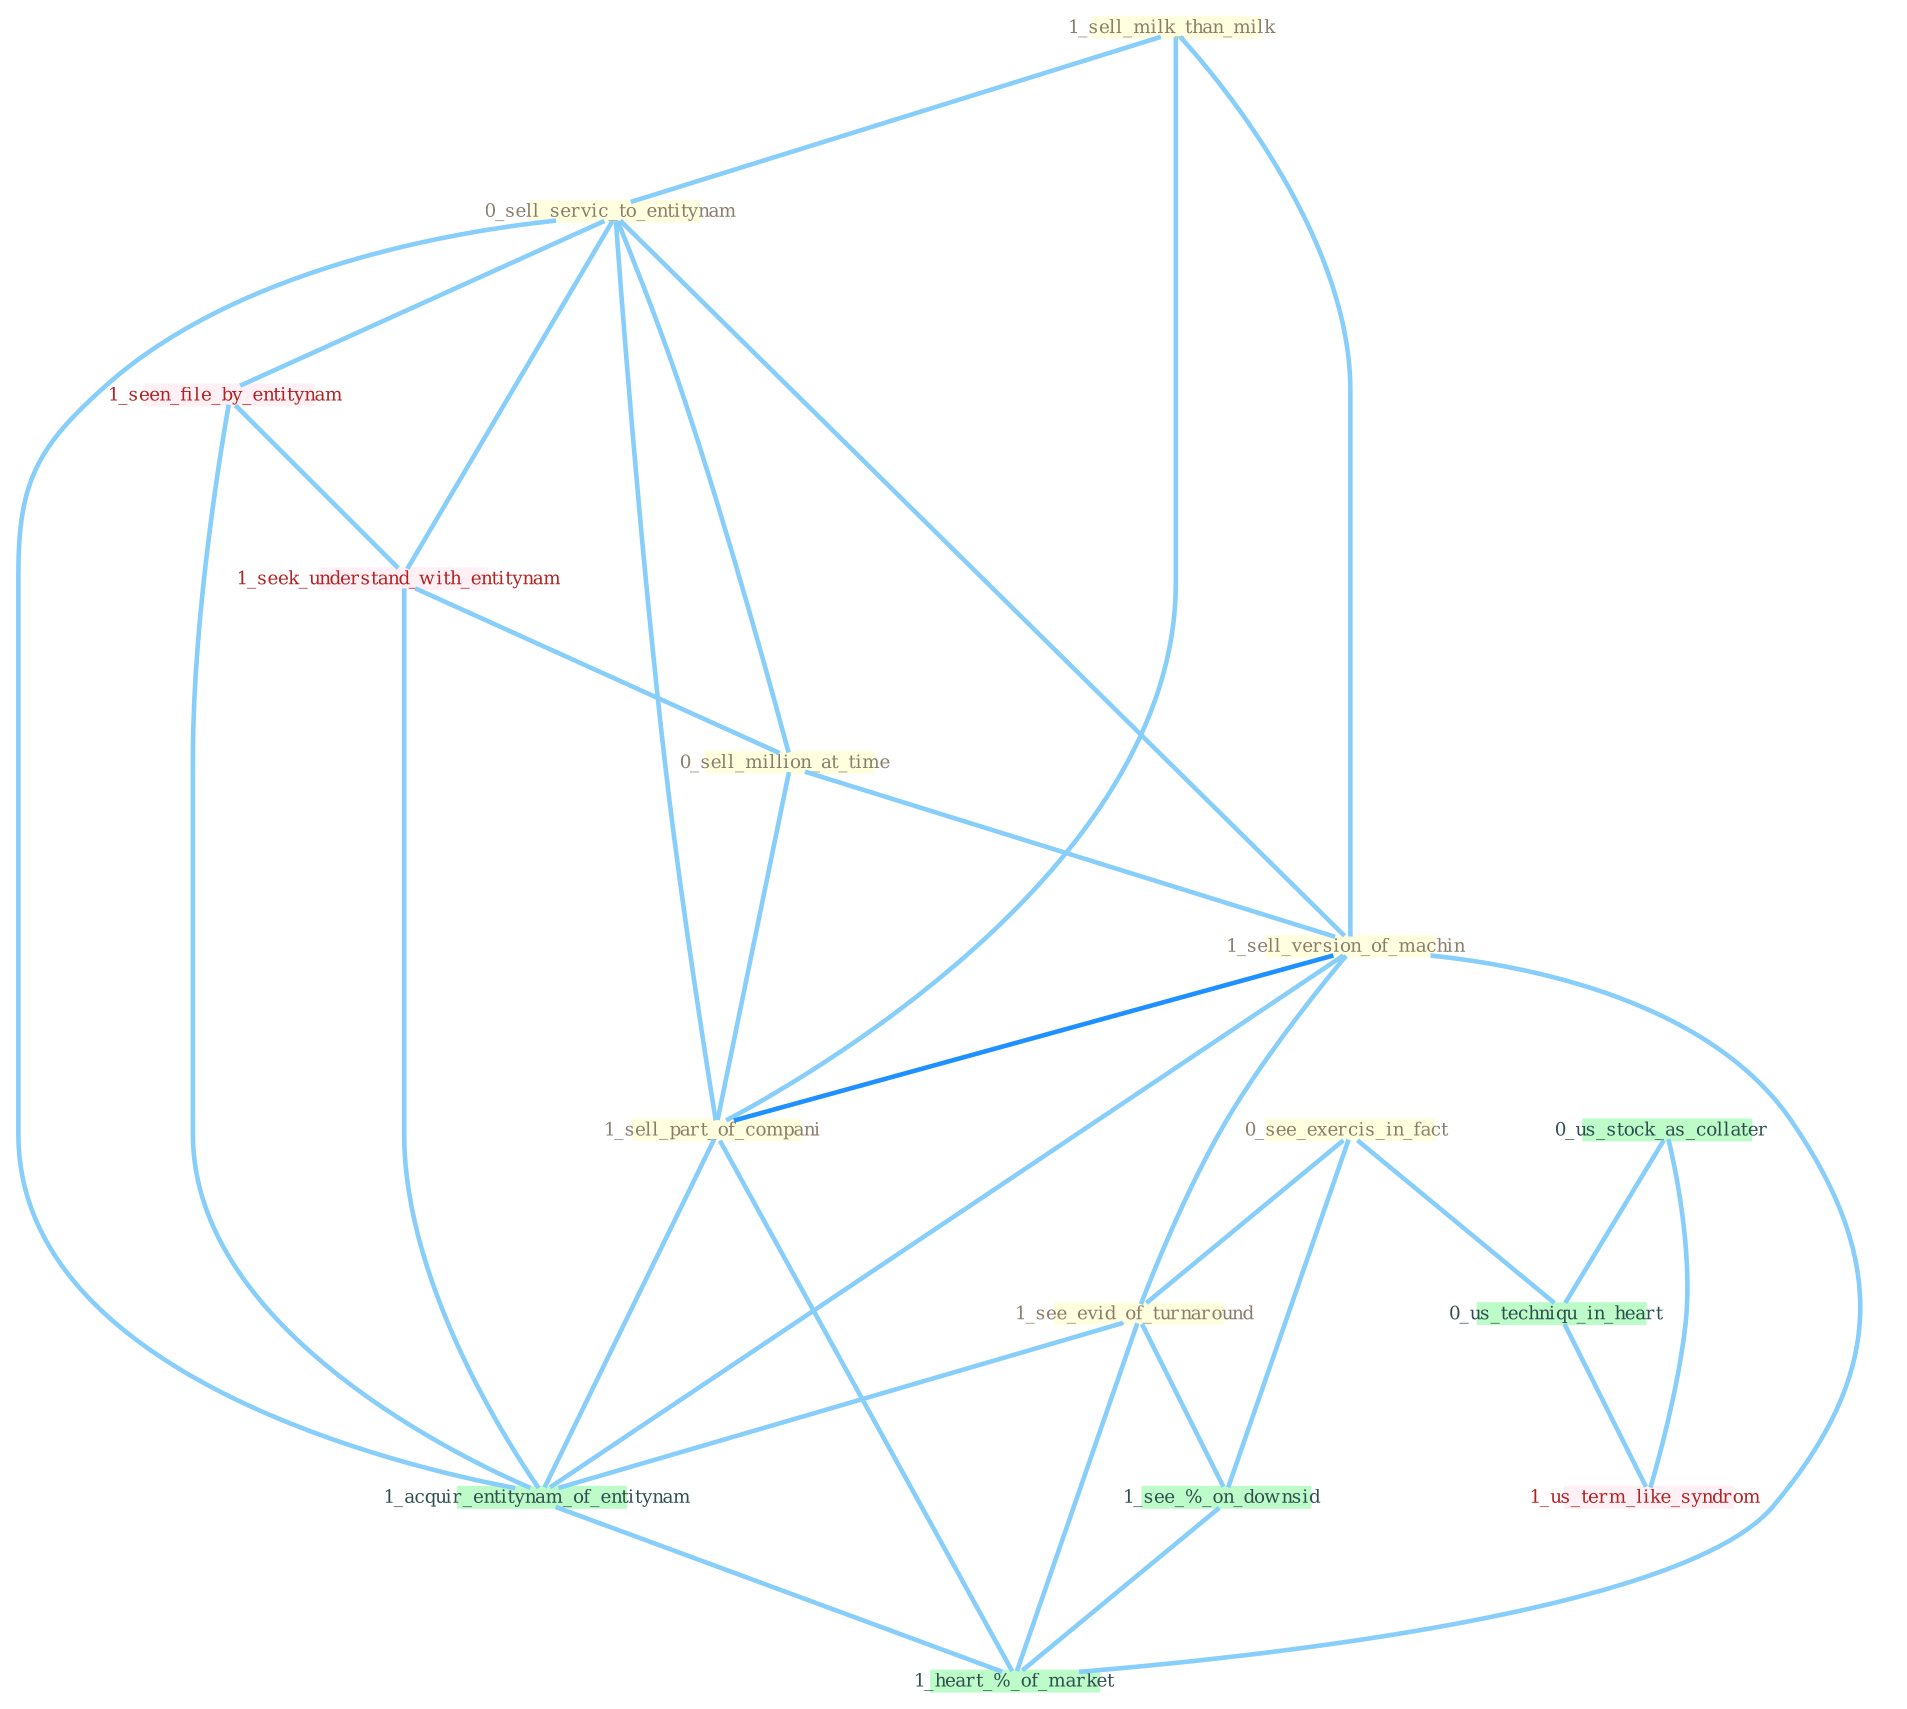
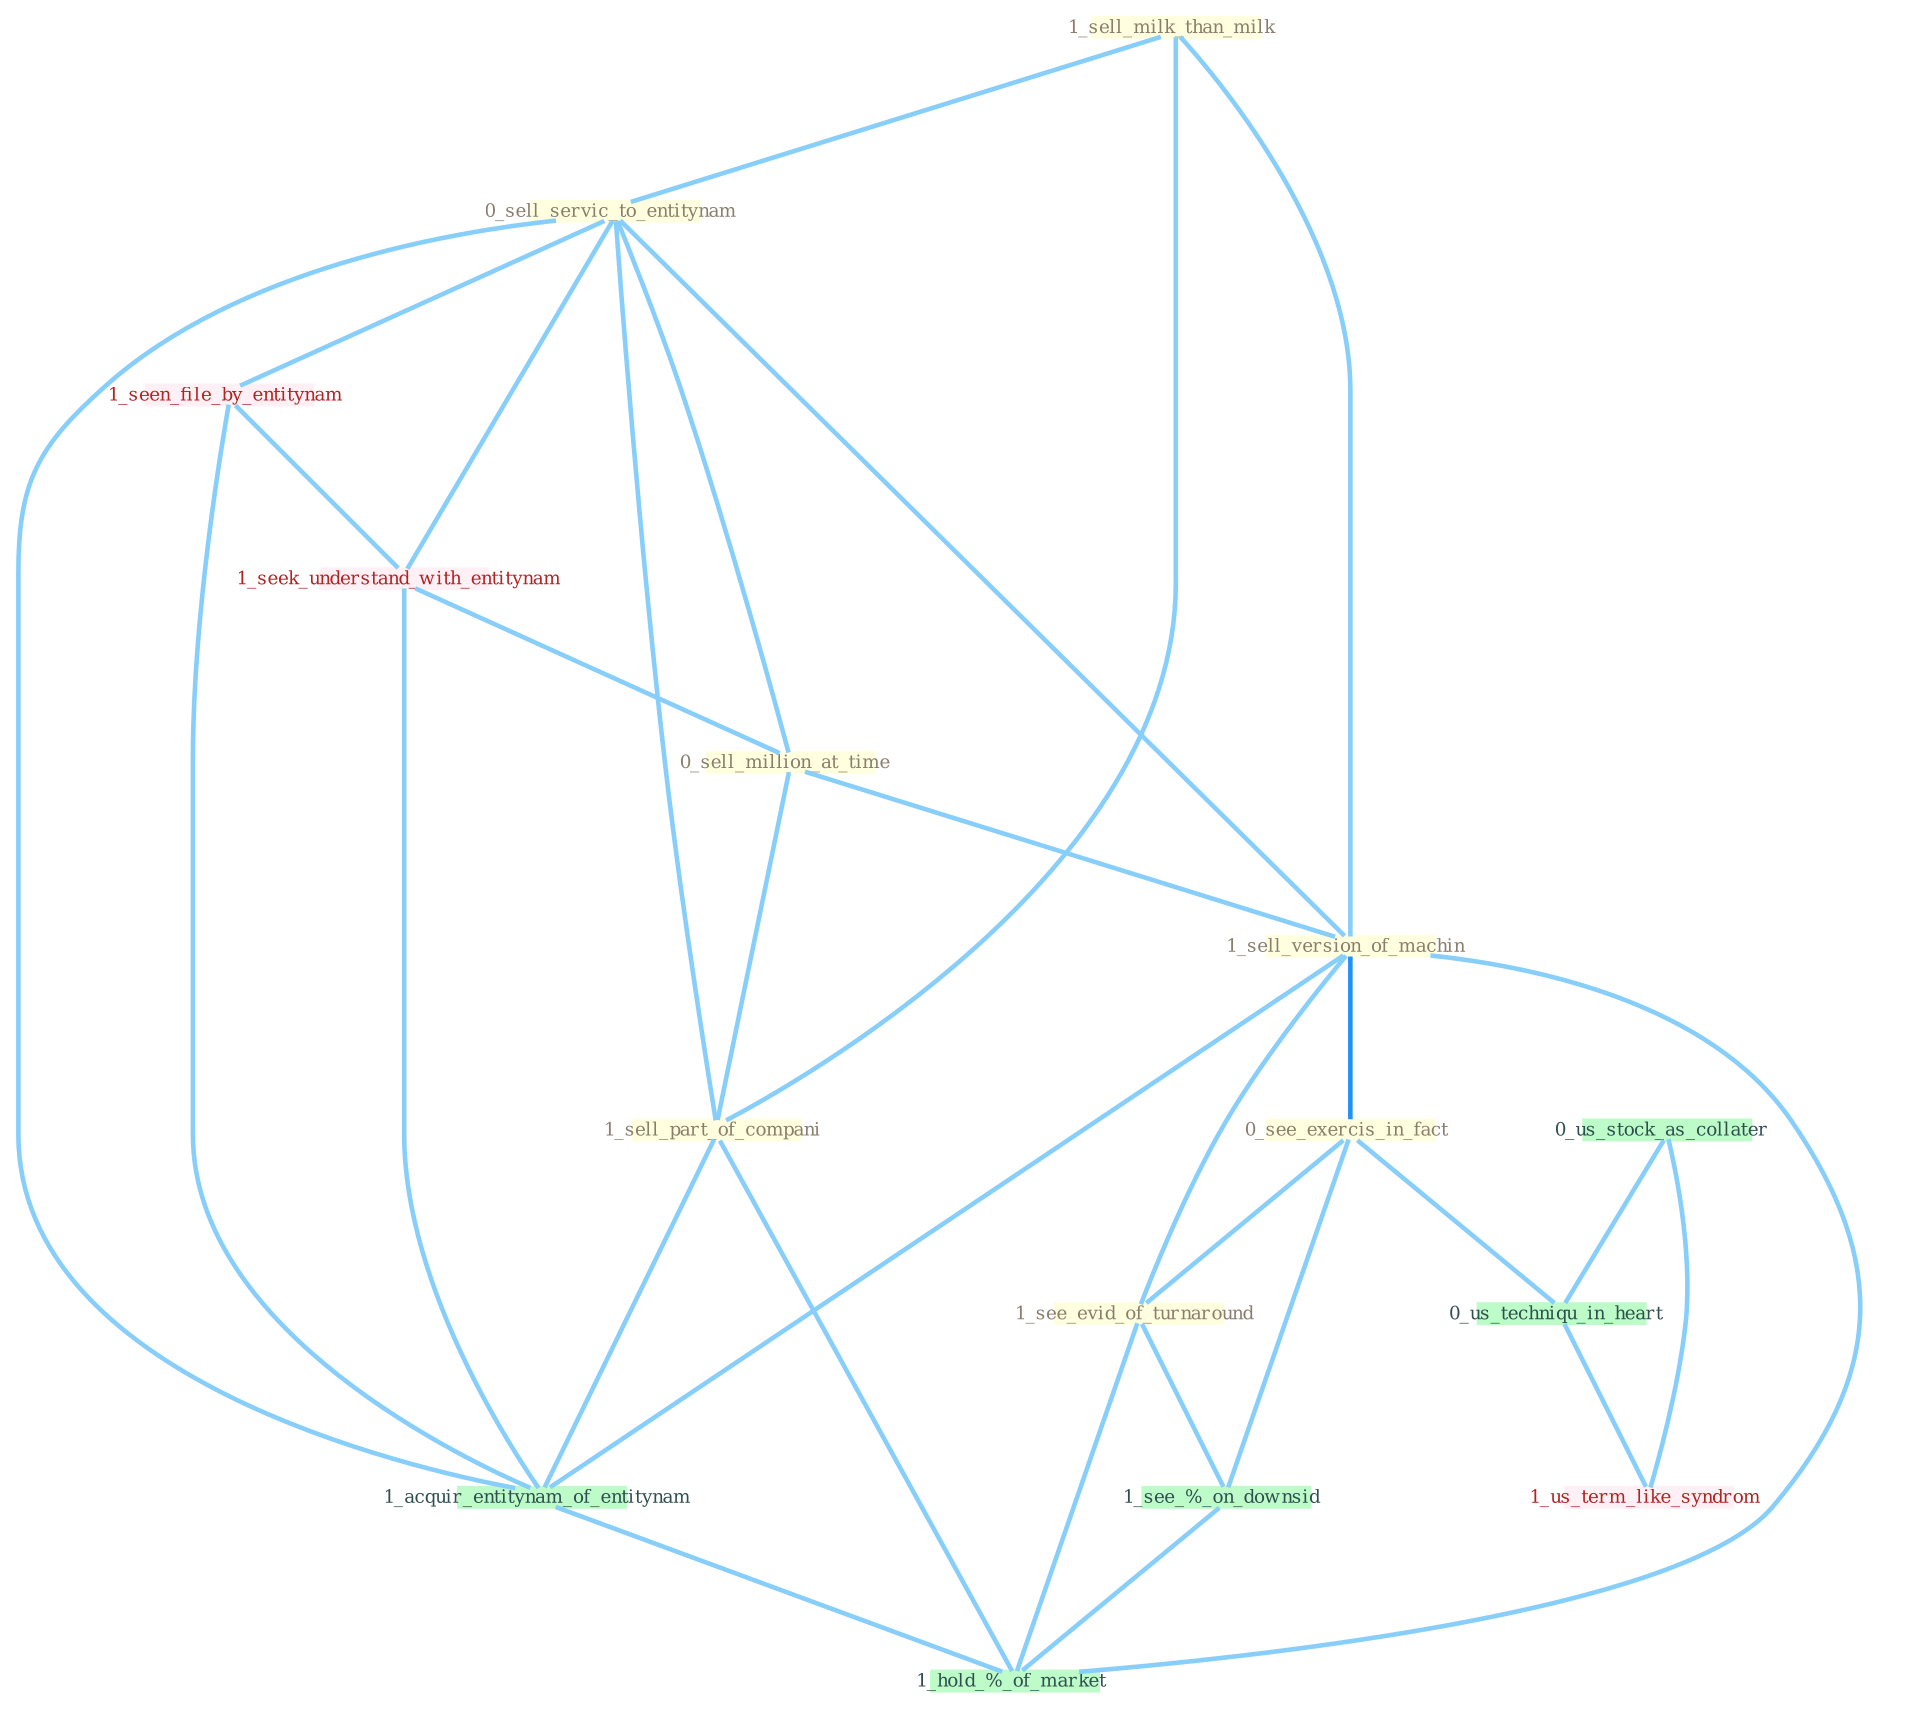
  graph {
    node [color="#ffffe0" fixedsize=true fontcolor="#8b7d6b" fontsize=4 shape=polygon style=filled]
    edge [color="#87cefa" w=1]
    "1_sell_milk_than_milk " [height=.06 width=.5]
    "0_sell_servic_to_entitynam " [height=.06 width=.5]
    "0_sell_million_at_time " [height=.06 width=.5]
    "0_see_exercis_in_fact " [height=.06 width=.5]
    "1_sell_version_of_machin " [height=.06 width=.5]
    "1_sell_part_of_compani " [height=.06 width=.5]
    "1_see_evid_of_turnaround " [height=.06 width=.5]
    "1_seen_file_by_entitynam " [color="#fff0f5" fontcolor="#b22222" height=.06 width=.5]
    "1_seek_understand_with_entitynam " [color="#fff0f5" fontcolor="#b22222" height=.06 width=.5]
    "1_us_term_like_syndrom " [color="#fff0f5" fontcolor="#b22222" height=.06 width=.5]
    "1_acquir_entitynam_of_entitynam " [color="#BDFCC9" fontcolor="#2f4f4f" height=.06 width=.5]
    "0_us_techniqu_in_heart " [color="#BDFCC9" fontcolor="#2f4f4f" height=.06 width=.5]
    "1_see_%_on_downsid " [color="#BDFCC9" fontcolor="#2f4f4f" height=.06 width=.5]
-   "1_hold_%_of_market " [color="#BDFCC9" fontcolor="#2f4f4f" height=.06 width=.5 label="1_heart_%_of_market"]
+   "1_hold_%_of_market " [color="#BDFCC9" fontcolor="#2f4f4f" height=.06 width=.5]
    "0_us_stock_as_collater " [color="#BDFCC9" fontcolor="#2f4f4f" height=.06 width=.5]
    subgraph sub_1 {
      "1_sell_milk_than_milk "
      "0_sell_servic_to_entitynam "
      "0_sell_million_at_time "
      "0_see_exercis_in_fact "
      "1_sell_version_of_machin "
      "1_sell_part_of_compani "
      "1_see_evid_of_turnaround "
    }
    subgraph sub_2 {
      "1_seen_file_by_entitynam "
      "1_seek_understand_with_entitynam "
      "1_us_term_like_syndrom "
    }
    "1_sell_milk_than_milk " -- "0_sell_servic_to_entitynam "
    "1_sell_milk_than_milk " -- "1_sell_version_of_machin "
    "1_sell_milk_than_milk " -- "1_sell_part_of_compani "
    "0_sell_servic_to_entitynam " -- "0_sell_million_at_time "
    "0_sell_servic_to_entitynam " -- "1_sell_version_of_machin "
    "0_sell_servic_to_entitynam " -- "1_sell_part_of_compani "
    "0_sell_servic_to_entitynam " -- "1_seen_file_by_entitynam "
    "0_sell_servic_to_entitynam " -- "1_seek_understand_with_entitynam "
    "0_sell_servic_to_entitynam " -- "1_acquir_entitynam_of_entitynam "
    "0_sell_million_at_time " -- "1_sell_version_of_machin "
    "0_sell_million_at_time " -- "1_sell_part_of_compani "
    "0_see_exercis_in_fact " -- "1_see_evid_of_turnaround "
    "0_see_exercis_in_fact " -- "0_us_techniqu_in_heart "
    "0_see_exercis_in_fact " -- "1_see_%_on_downsid "
-   "1_sell_version_of_machin " -- "1_sell_part_of_compani " [color="#1e90ff" w=2]
+   "1_sell_version_of_machin " -- "0_see_exercis_in_fact " [color="#1e90ff" w=2]
    "1_sell_version_of_machin " -- "1_see_evid_of_turnaround "
    "1_sell_version_of_machin " -- "1_acquir_entitynam_of_entitynam "
    "1_sell_version_of_machin " -- "1_hold_%_of_market "
    "1_sell_part_of_compani " -- "1_acquir_entitynam_of_entitynam "
    "1_sell_part_of_compani " -- "1_hold_%_of_market "
-   "1_see_evid_of_turnaround " -- "1_acquir_entitynam_of_entitynam "
    "1_see_evid_of_turnaround " -- "1_see_%_on_downsid "
    "1_see_evid_of_turnaround " -- "1_hold_%_of_market "
    "1_seen_file_by_entitynam " -- "1_seek_understand_with_entitynam "
    "1_seen_file_by_entitynam " -- "1_acquir_entitynam_of_entitynam "
    "1_seek_understand_with_entitynam " -- "0_sell_million_at_time "
    "1_seek_understand_with_entitynam " -- "1_acquir_entitynam_of_entitynam "
    "1_acquir_entitynam_of_entitynam " -- "1_hold_%_of_market "
    "0_us_techniqu_in_heart " -- "1_us_term_like_syndrom "
    "1_see_%_on_downsid " -- "1_hold_%_of_market "
    "0_us_stock_as_collater " -- "1_us_term_like_syndrom "
    "0_us_stock_as_collater " -- "0_us_techniqu_in_heart "
  }
